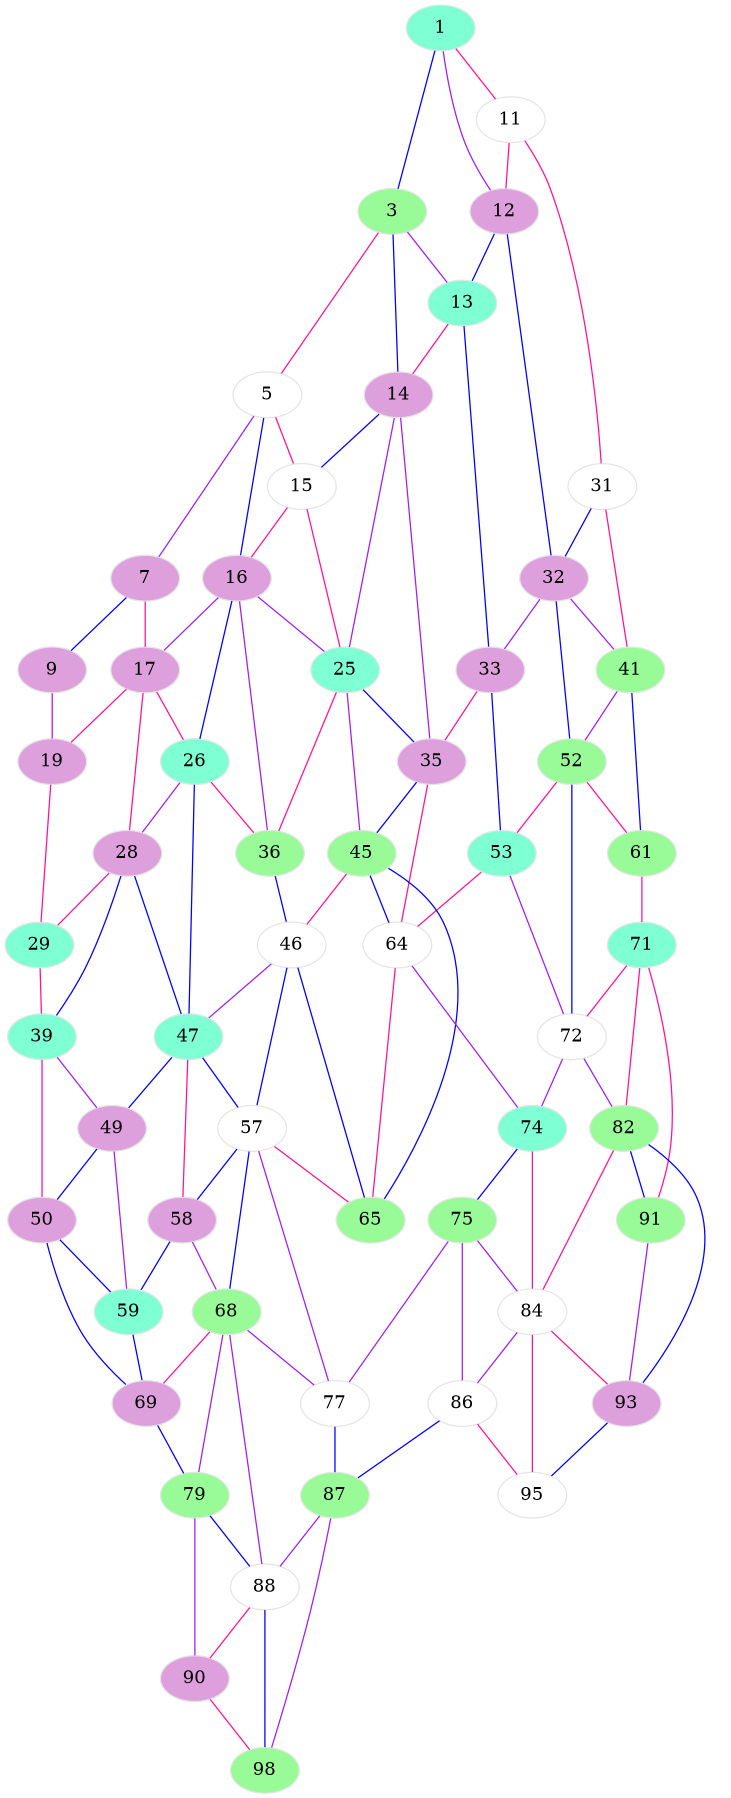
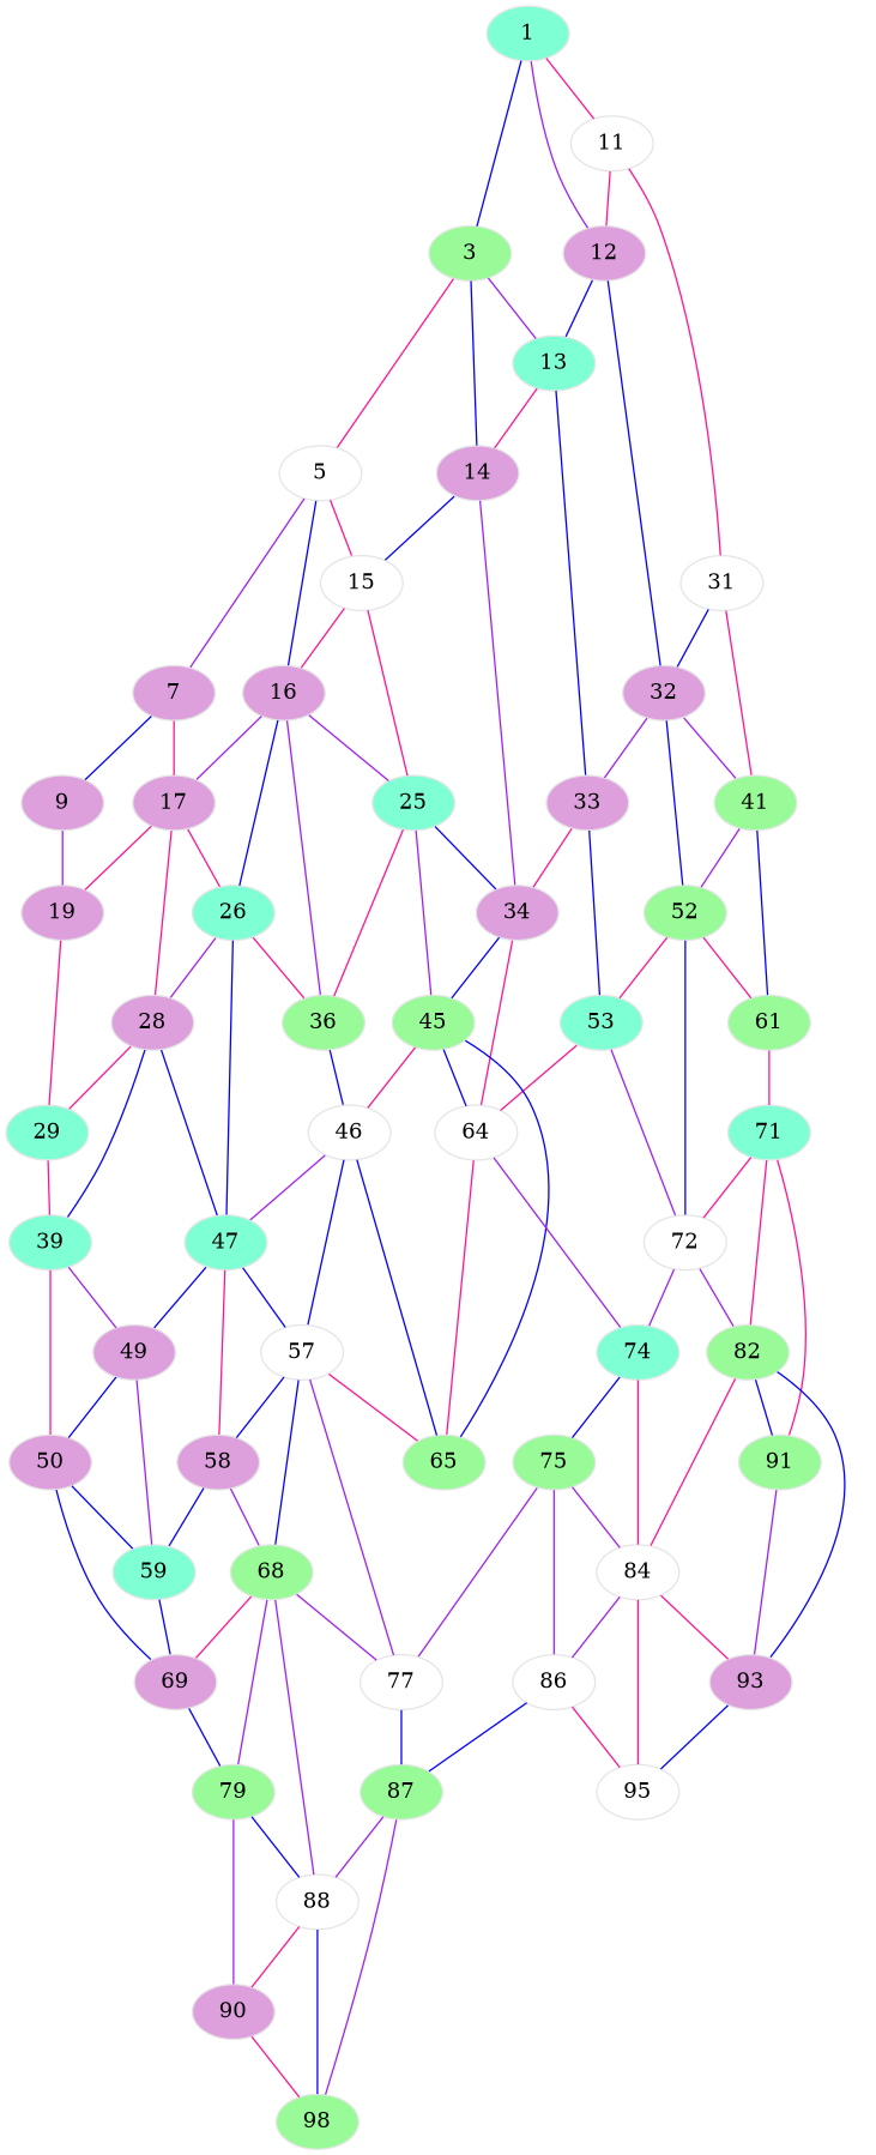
  graph {
    node [color=gray90 fillcolor=plum style=filled]
    edge [color=blue]
    1 [fillcolor=aquamarine super="+2"]
    3 [fillcolor=palegreen super="+4"]
    11 [fillcolor=white super="+21"]
    12 [super="+22"]
    5 [fillcolor=white super="+6"]
    13 [fillcolor=aquamarine super="+23"]
    14 [super="+24"]
    31 [fillcolor=white]
    32 [super="+42"]
    7 [super="+8"]
    15 [fillcolor=white]
    16 [super="+26"]
    33 [super="+43"]
    25 [fillcolor=aquamarine super="+35"]
-   34 [super="+44" label=35]
+   34 [super="+44"]
    9 [super="+10"]
    17 [super="+18"]
    n18 [fillcolor=aquamarine label=26 super="+37"]
    36 [fillcolor=palegreen]
    19 [super="+20"]
    28 [super="+38"]
    29 [fillcolor=aquamarine super="+30"]
    41 [fillcolor=palegreen super="+51"]
    52 [fillcolor=palegreen super="+62"]
    53 [fillcolor=aquamarine super="+63"]
    45 [fillcolor=palegreen super="+55"]
    n27 [fillcolor=white label=64 super="+64"]
    47 [fillcolor=aquamarine super="+48"]
    46 [fillcolor=white super="+56"]
    39 [fillcolor=aquamarine super="+40"]
    65 [fillcolor=palegreen super="+66"]
    49
    57 [fillcolor=white super="+67"]
    58
    50 [super="+60"]
    61 [fillcolor=palegreen]
    72 [fillcolor=white super="+73"]
    74 [fillcolor=aquamarine]
    59 [fillcolor=aquamarine]
    69 [super="+70"]
    71 [fillcolor=aquamarine super="+81"]
    68 [fillcolor=palegreen super="+78"]
    77 [fillcolor=white]
    79 [fillcolor=palegreen super="+80"]
    82 [fillcolor=palegreen super="+83"]
    75 [fillcolor=palegreen super="+76"]
    84 [fillcolor=white super="+85"]
    88 [fillcolor=white super="+89"]
    87 [fillcolor=palegreen super="+97"]
    91 [fillcolor=palegreen super="+92"]
    86 [fillcolor=white super="+96"]
    90 [super="+100"]
    98 [fillcolor=palegreen super="+99"]
    93 [super="+94"]
    95 [fillcolor=white]
    1 -- 3
    1 -- 11 [color=deeppink]
    1 -- 12 [color=purple]
    3 -- 5 [color=deeppink]
    3 -- 13 [color=purple]
    3 -- 14
    11 -- 12 [color=deeppink weight=2]
    11 -- 31 [color=deeppink]
    12 -- 13 [weight=2]
    12 -- 32
    5 -- 7 [color=purple]
    5 -- 15 [color=deeppink]
    5 -- 16
    13 -- 14 [color=deeppink weight=2]
    13 -- 33
    14 -- 15
-   14 -- 25 [color=purple]
    14 -- 34 [color=purple]
    31 -- 32
    31 -- 41 [color=deeppink]
    32 -- 33 [color=purple weight=2]
    32 -- 41 [color=purple]
    32 -- 52
    7 -- 9
    7 -- 17 [color=deeppink weight=2]
    15 -- 16 [color=deeppink]
    15 -- 25 [color=deeppink]
    16 -- 25 [color=purple]
    16 -- 17 [color=purple]
    16 -- n18
    16 -- 36 [color=purple]
    33 -- 34 [color=deeppink weight=2]
    33 -- 53
    25 -- 34
    25 -- 36 [color=deeppink]
    25 -- 45 [color=purple]
    34 -- 45
    34 -- n27 [color=deeppink]
    9 -- 19 [color=purple weight=2]
    17 -- n18 [color=deeppink]
    17 -- 19 [color=deeppink]
    17 -- 28 [color=deeppink]
    n18 -- 36 [color=deeppink]
    n18 -- 28 [color=purple weight=2]
    n18 -- 47
    36 -- 46
    19 -- 29 [color=deeppink weight=2]
    28 -- 29 [color=deeppink]
    28 -- 47
    28 -- 39
    29 -- 39 [color=deeppink weight=2]
    41 -- 52 [color=purple]
    41 -- 61
    52 -- 53 [color=deeppink weight=2]
    52 -- 61 [color=deeppink]
    52 -- 72
    53 -- n27 [color=deeppink weight=2]
    53 -- 72 [color=purple]
    45 -- n27
    45 -- 46 [color=deeppink weight=2]
    45 -- 65
    n27 -- 65 [color=deeppink]
    n27 -- 74 [color=purple]
    47 -- 49
    47 -- 57
    47 -- 58 [color=deeppink]
    46 -- 47 [color=purple]
    46 -- 65
    46 -- 57
    39 -- 49 [color=purple]
    39 -- 50 [color=deeppink]
    49 -- 50
    49 -- 59 [color=purple]
    57 -- 65 [color=deeppink]
    57 -- 58
    57 -- 68
    57 -- 77 [color=purple]
    58 -- 59
    58 -- 68 [color=purple]
    50 -- 59
    50 -- 69
    61 -- 71 [color=deeppink]
    72 -- 74 [color=purple]
    72 -- 82 [color=purple weight=2]
    74 -- 75
    74 -- 84 [color=deeppink]
    59 -- 69
    69 -- 79 [weight=2]
    71 -- 72 [color=deeppink]
    71 -- 82 [color=deeppink]
    71 -- 91 [color=deeppink]
    68 -- 69 [color=deeppink]
    68 -- 77 [color=purple]
    68 -- 79 [color=purple]
    68 -- 88 [color=purple]
    77 -- 87
    79 -- 88
    79 -- 90 [color=purple]
    82 -- 84 [color=deeppink]
    82 -- 91
    82 -- 93
    75 -- 77 [color=purple]
    75 -- 84 [color=purple]
    75 -- 86 [color=purple]
    84 -- 86 [color=purple]
    84 -- 93 [color=deeppink]
    84 -- 95 [color=deeppink]
    88 -- 90 [color=deeppink]
    88 -- 98 [weight=2]
    87 -- 88 [color=purple]
    87 -- 98 [color=purple]
    91 -- 93 [color=purple]
    86 -- 87 [weight=2]
    86 -- 95 [color=deeppink]
    90 -- 98 [color=deeppink]
    93 -- 95
  }
